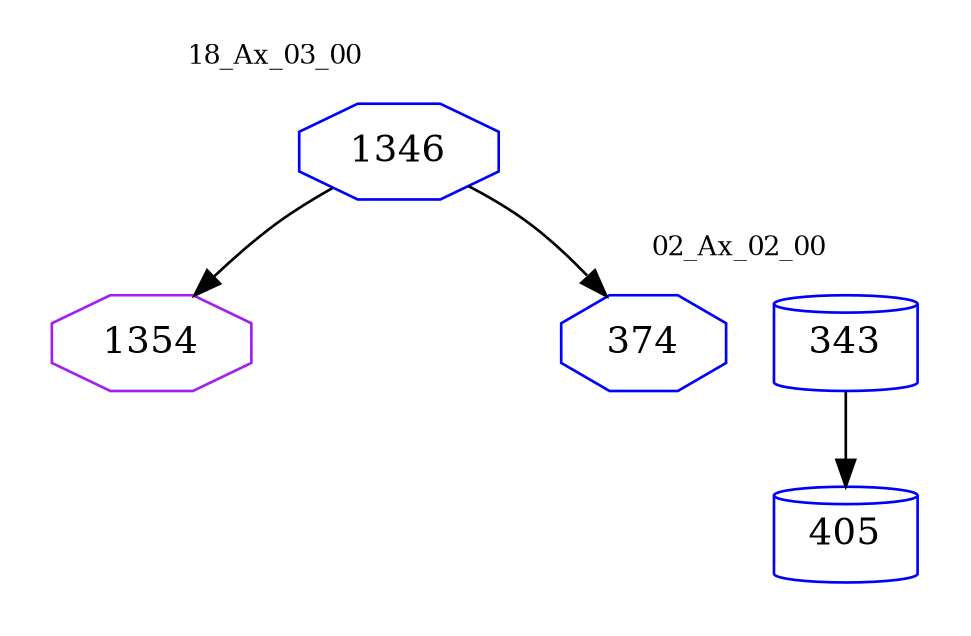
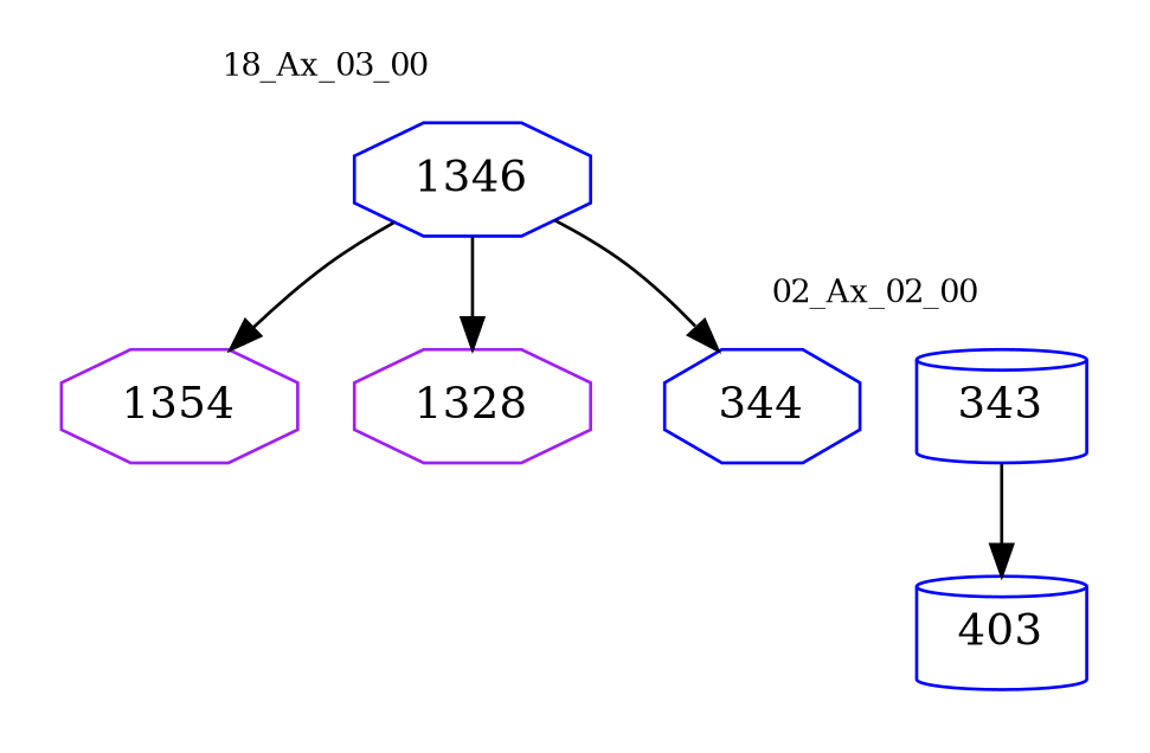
  digraph {
    node [color=blue shape=octagon]
    edge [color=black]
    n1 [label=343 shape=cylinder]
-   n2 [label=374]
-   n3 [label=405 shape=cylinder]
+   n2 [label=344]
+   n3 [label=403 shape=cylinder]
    n4 [label=1346]
    n5 [color=purple label=1354]
+   n6 [color=purple label=1328]
    subgraph cluster_1 {
      color=white
      fontsize=10
      label="02_Ax_02_00"
      n1
      n2
      n3
    }
    subgraph cluster_2 {
      color=white
      fontsize=10
      label="18_Ax_03_00"
      n4
      n5
+     n6
    }
    n1 -> n3
    n4 -> n2
    n4 -> n5
+   n4 -> n6
  }
